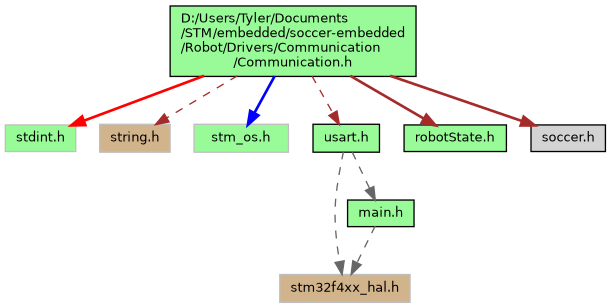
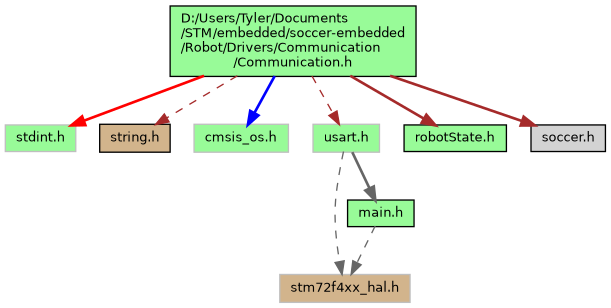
  digraph {
    node [color=black fillcolor=palegreen fontname=Helvetica fontsize=10 shape=record style=filled]
    edge [color=brown fontname=Helvetica fontsize=10 labelfontname=Helvetica labelfontsize=10 style=bold]
    n1 [fontcolor=black height=0.2 label="D:/Users/Tyler/Documents\l/STM/embedded/soccer-embedded\l/Robot/Drivers/Communication\l/Communication.h" width=0.4]
    n2 [color=grey75 height=0.2 label="stdint.h" width=0.4]
-   n3 [color=grey75 fillcolor=tan height=0.2 label="string.h" width=0.4]
-   n4 [color=grey75 height=0.2 label="stm_os.h" width=0.4]
-   n5 [height=0.2 label="usart.h" width=0.4]
+   n3 [fillcolor=tan height=0.2 label="string.h" width=0.4]
+   n4 [color=grey75 height=0.2 label="cmsis_os.h" width=0.4]
+   n5 [color=grey75 height=0.2 label="usart.h" width=0.4]
    n6 [height=0.2 label="robotState.h" width=0.4]
    n7 [fillcolor=lightgrey height=0.2 label="soccer.h" width=0.4]
-   n8 [color=grey75 fillcolor=tan height=0.2 label="stm32f4xx_hal.h" width=0.4]
+   n8 [color=grey75 fillcolor=tan height=0.2 label="stm72f4xx_hal.h" width=0.4]
    n9 [height=0.2 label="main.h" width=0.4]
    n1 -> n2 [color=red]
    n1 -> n3 [style=dashed]
    n1 -> n4 [color=blue]
    n1 -> n5 [style=dashed]
    n1 -> n6
    n1 -> n7
    n5 -> n8 [color=gray40 style=dashed]
-   n5 -> n9 [color=gray40 style=dashed]
+   n5 -> n9 [color=gray40]
    n9 -> n8 [color=gray40 style=dashed]
  }
